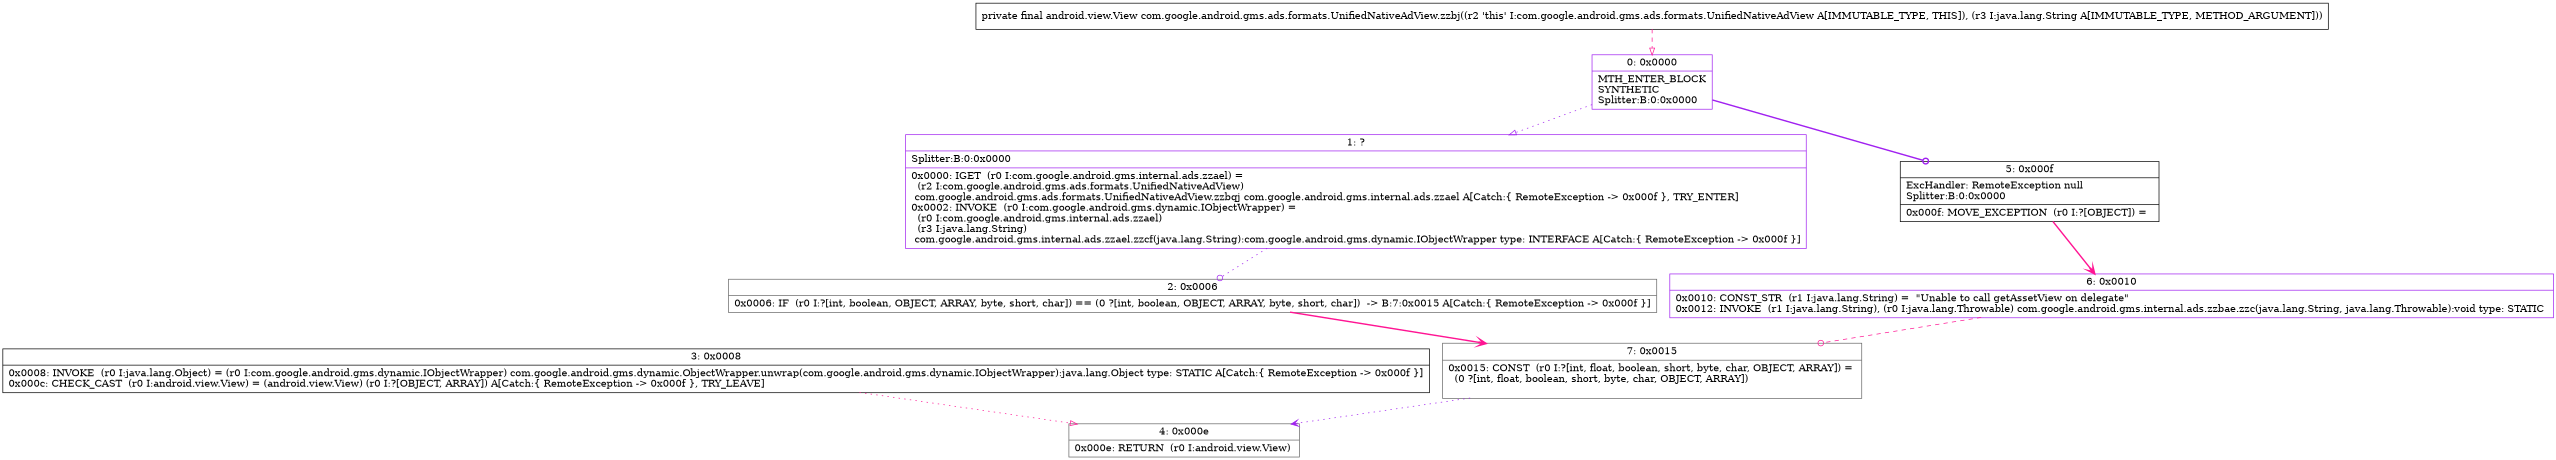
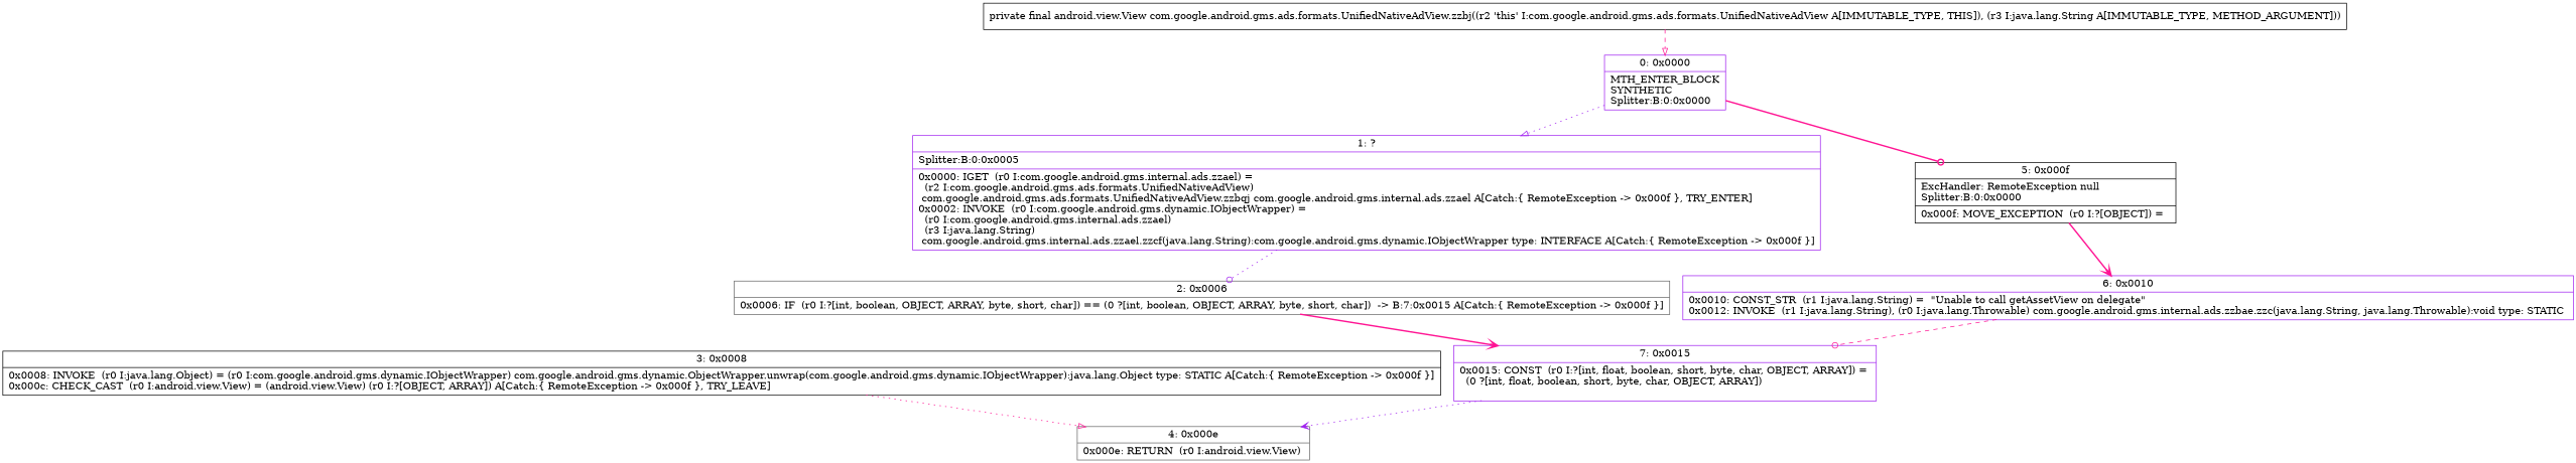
  digraph {
    fontname="DejaVu Serif"
    node [color=purple fontname="DejaVu Serif" shape=record]
    edge [arrowhead=onormal color=deeppink fontname="DejaVu Serif" style=dotted]
    n1 [label="{0\:\ 0x0000|MTH_ENTER_BLOCK\lSYNTHETIC\lSplitter:B:0:0x0000\l}"]
-   n2 [label="{1\:\ ?|Splitter:B:0:0x0000\l|0x0000: IGET  (r0 I:com.google.android.gms.internal.ads.zzael) = \l  (r2 I:com.google.android.gms.ads.formats.UnifiedNativeAdView)\l com.google.android.gms.ads.formats.UnifiedNativeAdView.zzbqj com.google.android.gms.internal.ads.zzael A[Catch:\{ RemoteException \-\> 0x000f \}, TRY_ENTER]\l0x0002: INVOKE  (r0 I:com.google.android.gms.dynamic.IObjectWrapper) = \l  (r0 I:com.google.android.gms.internal.ads.zzael)\l  (r3 I:java.lang.String)\l com.google.android.gms.internal.ads.zzael.zzcf(java.lang.String):com.google.android.gms.dynamic.IObjectWrapper type: INTERFACE A[Catch:\{ RemoteException \-\> 0x000f \}]\l}"]
+   n2 [label="{1\:\ ?|Splitter:B:0:0x0005\l|0x0000: IGET  (r0 I:com.google.android.gms.internal.ads.zzael) = \l  (r2 I:com.google.android.gms.ads.formats.UnifiedNativeAdView)\l com.google.android.gms.ads.formats.UnifiedNativeAdView.zzbqj com.google.android.gms.internal.ads.zzael A[Catch:\{ RemoteException \-\> 0x000f \}, TRY_ENTER]\l0x0002: INVOKE  (r0 I:com.google.android.gms.dynamic.IObjectWrapper) = \l  (r0 I:com.google.android.gms.internal.ads.zzael)\l  (r3 I:java.lang.String)\l com.google.android.gms.internal.ads.zzael.zzcf(java.lang.String):com.google.android.gms.dynamic.IObjectWrapper type: INTERFACE A[Catch:\{ RemoteException \-\> 0x000f \}]\l}"]
    n3 [color=black label="{5\:\ 0x000f|ExcHandler: RemoteException null\lSplitter:B:0:0x0000\l|0x000f: MOVE_EXCEPTION  (r0 I:?[OBJECT]) =  \l}"]
    n4 [color=gray40 label="{2\:\ 0x0006|0x0006: IF  (r0 I:?[int, boolean, OBJECT, ARRAY, byte, short, char]) == (0 ?[int, boolean, OBJECT, ARRAY, byte, short, char])  \-\> B:7:0x0015 A[Catch:\{ RemoteException \-\> 0x000f \}]\l}"]
    n5 [label="{6\:\ 0x0010|0x0010: CONST_STR  (r1 I:java.lang.String) =  \"Unable to call getAssetView on delegate\" \l0x0012: INVOKE  (r1 I:java.lang.String), (r0 I:java.lang.Throwable) com.google.android.gms.internal.ads.zzbae.zzc(java.lang.String, java.lang.Throwable):void type: STATIC \l}"]
-   n6 [color=gray40 label="{7\:\ 0x0015|0x0015: CONST  (r0 I:?[int, float, boolean, short, byte, char, OBJECT, ARRAY]) = \l  (0 ?[int, float, boolean, short, byte, char, OBJECT, ARRAY])\l \l}"]
+   n6 [label="{7\:\ 0x0015|0x0015: CONST  (r0 I:?[int, float, boolean, short, byte, char, OBJECT, ARRAY]) = \l  (0 ?[int, float, boolean, short, byte, char, OBJECT, ARRAY])\l \l}"]
    n7 [color=black label="{3\:\ 0x0008|0x0008: INVOKE  (r0 I:java.lang.Object) = (r0 I:com.google.android.gms.dynamic.IObjectWrapper) com.google.android.gms.dynamic.ObjectWrapper.unwrap(com.google.android.gms.dynamic.IObjectWrapper):java.lang.Object type: STATIC A[Catch:\{ RemoteException \-\> 0x000f \}]\l0x000c: CHECK_CAST  (r0 I:android.view.View) = (android.view.View) (r0 I:?[OBJECT, ARRAY]) A[Catch:\{ RemoteException \-\> 0x000f \}, TRY_LEAVE]\l}"]
    n8 [color=gray40 label="{4\:\ 0x000e|0x000e: RETURN  (r0 I:android.view.View) \l}"]
    n9 [color=black label="{private final android.view.View com.google.android.gms.ads.formats.UnifiedNativeAdView.zzbj((r2 'this' I:com.google.android.gms.ads.formats.UnifiedNativeAdView A[IMMUTABLE_TYPE, THIS]), (r3 I:java.lang.String A[IMMUTABLE_TYPE, METHOD_ARGUMENT])) }"]
    n1 -> n2 [color=purple]
-   n1 -> n3 [arrowhead=odot color=purple style=bold]
+   n1 -> n3 [arrowhead=odot style=bold]
    n2 -> n4 [arrowhead=odot color=purple]
    n3 -> n5 [arrowhead=vee style=bold]
    n4 -> n6 [arrowhead=vee style=bold]
    n5 -> n6 [arrowhead=odot style=dashed]
    n6 -> n8 [arrowhead=vee color=purple]
    n7 -> n8
    n9 -> n1 [style=dashed]
  }
